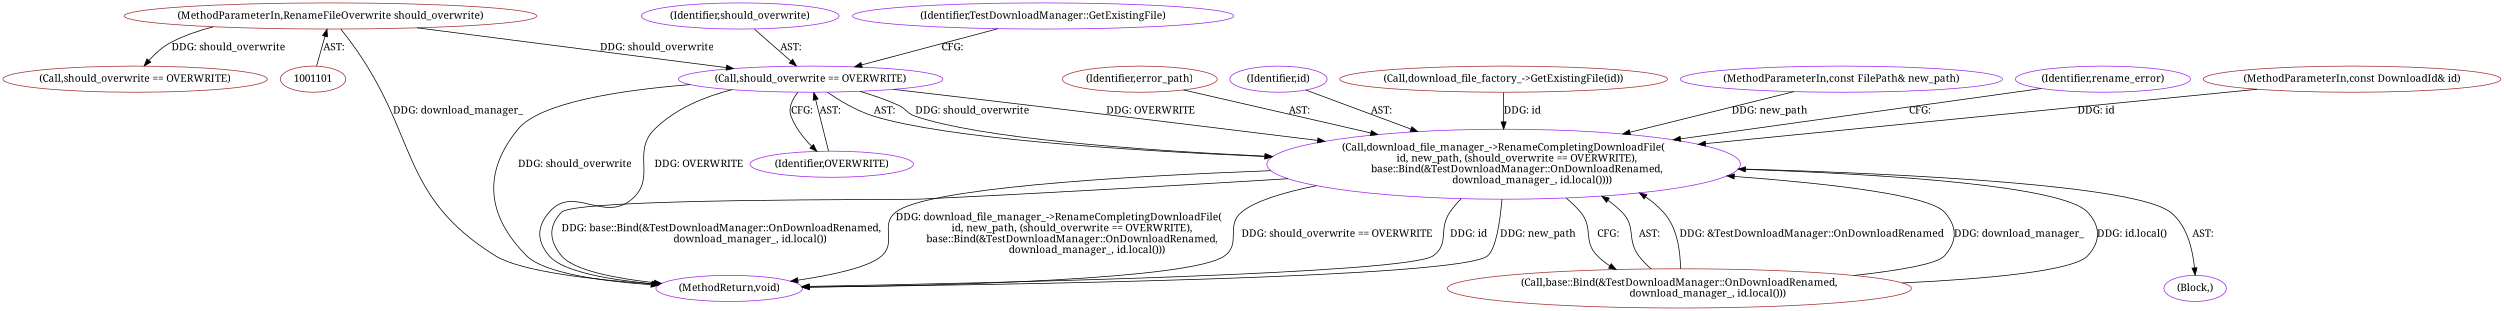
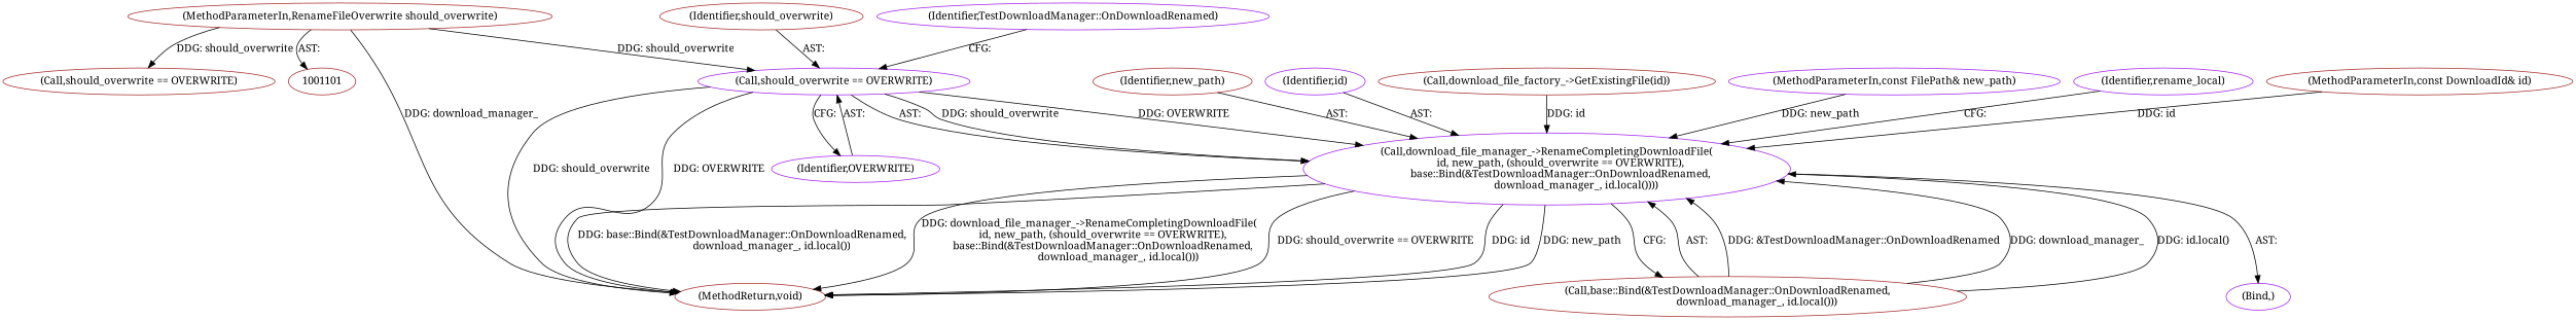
  digraph {
    fontname="Noto Serif"
    node [color=purple fontname="Noto Serif"]
    edge [fontname="Noto Serif"]
    n1 [label="(Call,should_overwrite == OVERWRITE)"]
    n2 [label="(Call,download_file_manager_->RenameCompletingDownloadFile(\n          id, new_path, (should_overwrite == OVERWRITE),\n          base::Bind(&TestDownloadManager::OnDownloadRenamed,\n                     download_manager_, id.local())))"]
-   n3 [label="(MethodReturn,void)"]
+   n3 [color=brown label="(MethodReturn,void)"]
    n4 [label="(Identifier,OVERWRITE)"]
    n5 [color=brown label="(Call,base::Bind(&TestDownloadManager::OnDownloadRenamed,\n                     download_manager_, id.local()))"]
-   n6 [label="(Block,)"]
+   n6 [label="(Bind,)"]
    n7 [color=brown label="(MethodParameterIn,RenameFileOverwrite should_overwrite)"]
    n8 [color=brown label="(Call,should_overwrite == OVERWRITE)"]
    n9 [color=brown label=1001101]
-   n10 [color=brown label="(Identifier,error_path)"]
+   n10 [color=brown label="(Identifier,new_path)"]
    n11 [label="(Identifier,id)"]
    n12 [color=brown label="(Call,download_file_factory_->GetExistingFile(id))"]
-   n13 [label="(Identifier,should_overwrite)"]
+   n13 [color=brown label="(Identifier,should_overwrite)"]
    n14 [label="(MethodParameterIn,const FilePath& new_path)"]
-   n15 [label="(Identifier,rename_error)"]
+   n15 [label="(Identifier,rename_local)"]
    n16 [color=brown label="(MethodParameterIn,const DownloadId& id)"]
-   n17 [label="(Identifier,TestDownloadManager::GetExistingFile)"]
+   n17 [label="(Identifier,TestDownloadManager::OnDownloadRenamed)"]
    n1 -> n2 [label="AST: "]
    n1 -> n2 [label="DDG: should_overwrite"]
    n1 -> n2 [label="DDG: OVERWRITE"]
    n1 -> n3 [label="DDG: should_overwrite"]
    n1 -> n3 [label="DDG: OVERWRITE"]
    n1 -> n4 [label="CFG: "]
    n2 -> n3 [label="DDG: should_overwrite == OVERWRITE"]
    n2 -> n3 [label="DDG: id"]
    n2 -> n3 [label="DDG: new_path"]
    n2 -> n3 [label="DDG: base::Bind(&TestDownloadManager::OnDownloadRenamed,\n                     download_manager_, id.local())"]
    n2 -> n3 [label="DDG: download_file_manager_->RenameCompletingDownloadFile(\n          id, new_path, (should_overwrite == OVERWRITE),\n          base::Bind(&TestDownloadManager::OnDownloadRenamed,\n                     download_manager_, id.local()))"]
    n2 -> n5 [label="CFG: "]
    n2 -> n6 [label="AST: "]
    n4 -> n1 [label="AST: "]
    n5 -> n2 [label="AST: "]
    n5 -> n2 [label="DDG: &TestDownloadManager::OnDownloadRenamed"]
    n5 -> n2 [label="DDG: download_manager_"]
    n5 -> n2 [label="DDG: id.local()"]
    n7 -> n1 [label="DDG: should_overwrite"]
    n7 -> n3 [label="DDG: download_manager_"]
    n7 -> n8 [label="DDG: should_overwrite"]
-   n9 -> n7 [label="AST: "]
+   n7 -> n9 [label="AST: "]
    n10 -> n2 [label="AST: "]
    n11 -> n2 [label="AST: "]
    n12 -> n2 [label="DDG: id"]
    n13 -> n1 [label="AST: "]
    n14 -> n2 [label="DDG: new_path"]
    n15 -> n2 [label="CFG: "]
    n16 -> n2 [label="DDG: id"]
    n17 -> n1 [label="CFG: "]
  }
